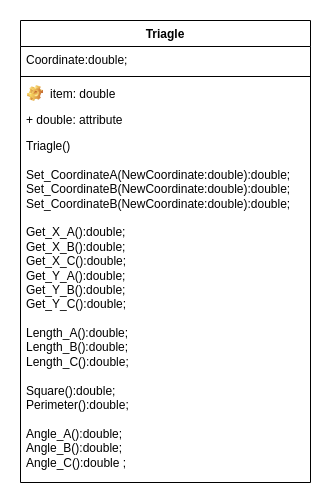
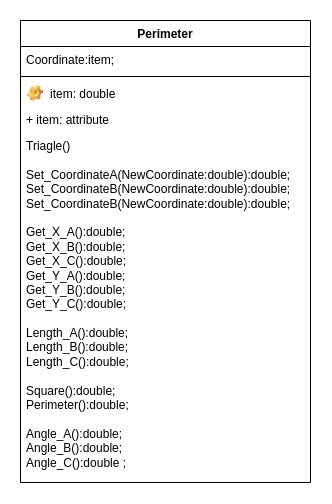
  <mxCell id="0" />
  <mxCell id="1" parent="0" />
- <mxCell id="2" value="Triagle" style="swimlane;fontStyle=1;align=center;verticalAlign=top;childLayout=stackLayout;horizontal=1;startSize=26;horizontalStack=0;resizeParent=1;resizeParentMax=0;resizeLast=0;collapsible=1;marginBottom=0;whiteSpace=wrap;html=1;" vertex="1" parent="1"><mxGeometry x="20" y="20" width="290" height="462" as="geometry" /></mxCell>
- <mxCell id="3" value="Coordinate:double;" style="text;strokeColor=none;fillColor=none;align=left;verticalAlign=top;spacingLeft=4;spacingRight=4;overflow=hidden;rotatable=0;points=[[0,0.5],[1,0.5]];portConstraint=eastwest;whiteSpace=wrap;html=1;" vertex="1" parent="2"><mxGeometry y="26" width="290" height="26" as="geometry" /></mxCell>
+ <mxCell id="2" value="Perimeter" style="swimlane;fontStyle=1;align=center;verticalAlign=top;childLayout=stackLayout;horizontal=1;startSize=26;horizontalStack=0;resizeParent=1;resizeParentMax=0;resizeLast=0;collapsible=1;marginBottom=0;whiteSpace=wrap;html=1;" vertex="1" parent="1"><mxGeometry x="20" y="20" width="290" height="462" as="geometry" /></mxCell>
+ <mxCell id="3" value="Coordinate:item;" style="text;strokeColor=none;fillColor=none;align=left;verticalAlign=top;spacingLeft=4;spacingRight=4;overflow=hidden;rotatable=0;points=[[0,0.5],[1,0.5]];portConstraint=eastwest;whiteSpace=wrap;html=1;" vertex="1" parent="2"><mxGeometry y="26" width="290" height="26" as="geometry" /></mxCell>
  <mxCell id="4" value="" style="line;strokeWidth=1;fillColor=none;align=left;verticalAlign=middle;spacingTop=-1;spacingLeft=3;spacingRight=3;rotatable=0;labelPosition=right;points=[];portConstraint=eastwest;strokeColor=inherit;" vertex="1" parent="2"><mxGeometry y="52" width="290" height="8" as="geometry" /></mxCell>
  <mxCell id="5" value="item: double" style="label;fontStyle=0;strokeColor=none;fillColor=none;align=left;verticalAlign=top;overflow=hidden;spacingLeft=28;spacingRight=4;rotatable=0;points=[[0,0.5],[1,0.5]];portConstraint=eastwest;imageWidth=16;imageHeight=16;whiteSpace=wrap;html=1;image=img/clipart/Gear_128x128.png" vertex="1" parent="2"><mxGeometry y="60" width="290" height="26" as="geometry" /></mxCell>
- <mxCell id="6" value="+ double: attribute" style="text;strokeColor=none;fillColor=none;align=left;verticalAlign=top;spacingLeft=4;spacingRight=4;overflow=hidden;rotatable=0;points=[[0,0.5],[1,0.5]];portConstraint=eastwest;whiteSpace=wrap;html=1;" vertex="1" parent="2"><mxGeometry y="86" width="290" height="26" as="geometry" /></mxCell>
+ <mxCell id="6" value="+ item: attribute" style="text;strokeColor=none;fillColor=none;align=left;verticalAlign=top;spacingLeft=4;spacingRight=4;overflow=hidden;rotatable=0;points=[[0,0.5],[1,0.5]];portConstraint=eastwest;whiteSpace=wrap;html=1;" vertex="1" parent="2"><mxGeometry y="86" width="290" height="26" as="geometry" /></mxCell>
  <mxCell id="7" value="Triagle()&lt;br&gt;&lt;br&gt;Set_CoordinateA(NewCoordinate:double):double;&lt;br&gt;Set_CoordinateB(NewCoordinate:double):double;&lt;br&gt;Set_CoordinateB(NewCoordinate:double):double;&lt;br&gt;&lt;br&gt;Get_X_A():double;&lt;br&gt;Get_X_B():double;&lt;br&gt;Get_X_C():double;&lt;br&gt;Get_Y_A():double;&lt;br&gt;Get_Y_B():double;&lt;br&gt;Get_Y_C():double;&lt;br&gt;&lt;br&gt;Length_A():double;&lt;br&gt;Length_B():double;&lt;br&gt;Length_C():double;&lt;br&gt;&lt;br&gt;Square():double;&lt;br&gt;Perimeter():double;&amp;nbsp; &lt;br&gt;&lt;br&gt;Angle_A():double;&lt;br&gt;Angle_B():double;&lt;br&gt;Angle_C():double ;" style="text;strokeColor=none;fillColor=none;align=left;verticalAlign=top;spacingLeft=4;spacingRight=4;overflow=hidden;rotatable=0;points=[[0,0.5],[1,0.5]];portConstraint=eastwest;whiteSpace=wrap;html=1;" vertex="1" parent="2"><mxGeometry y="112" width="290" height="350" as="geometry" /></mxCell>
